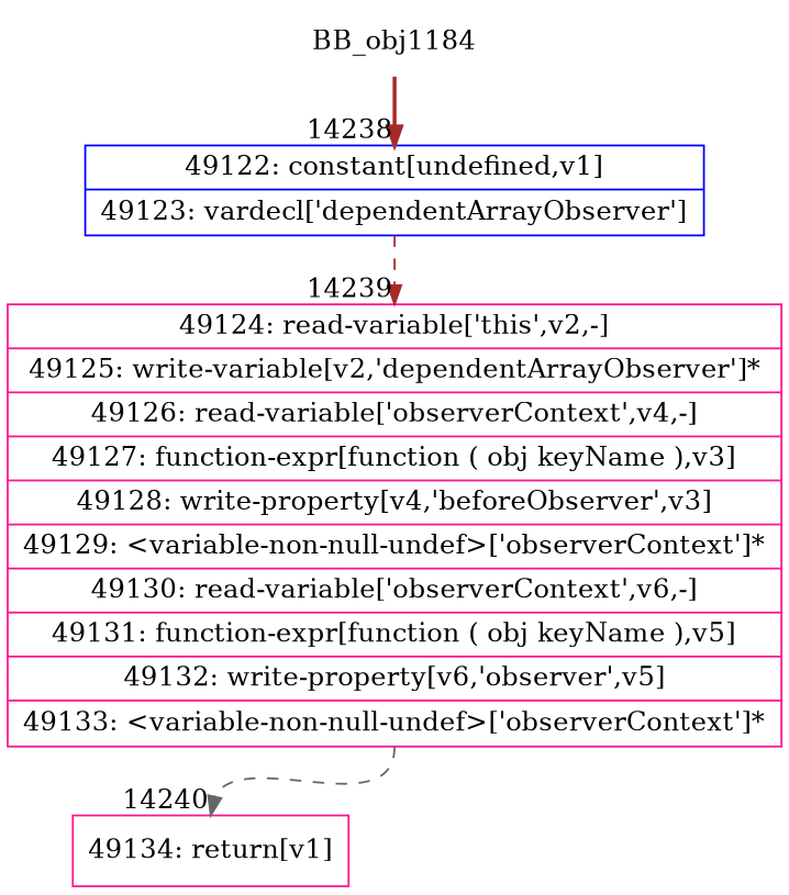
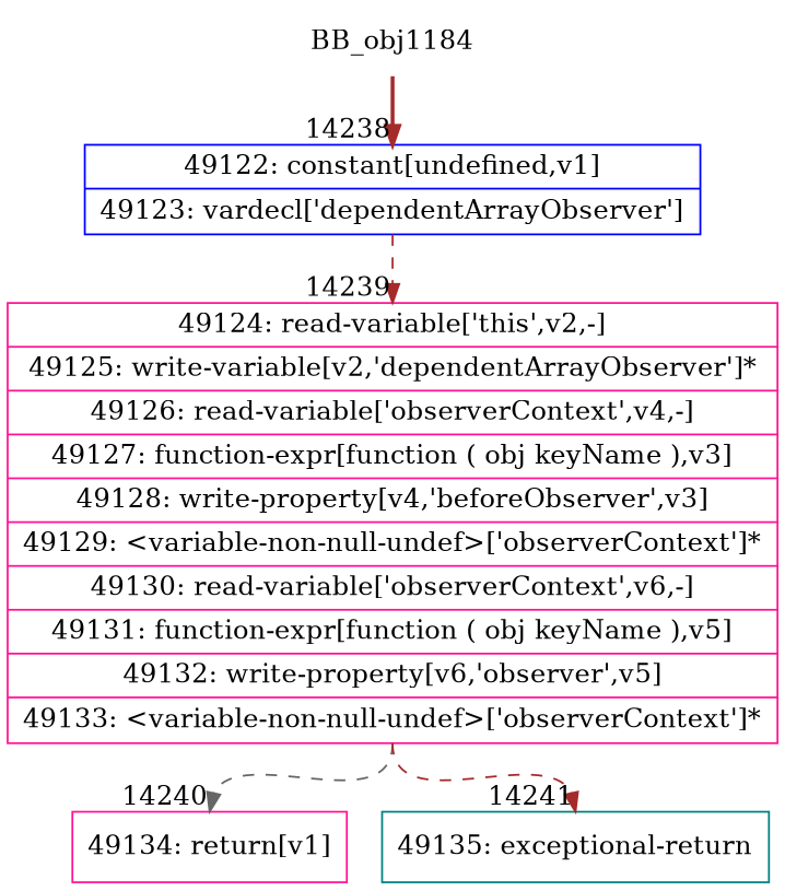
  digraph {
    rankdir=TD
    node [color=deeppink shape=record]
    edge [color=brown headport=n style=dashed tailport=s]
    n1 [label=BB_obj1184 shape=none]
    n2 [color=blue label="{49122: constant[undefined,v1]|49123: vardecl['dependentArrayObserver']}"]
    n3 [label="{49124: read-variable['this',v2,-]|49125: write-variable[v2,'dependentArrayObserver']*|49126: read-variable['observerContext',v4,-]|49127: function-expr[function ( obj keyName ),v3]|49128: write-property[v4,'beforeObserver',v3]|49129: \<variable-non-null-undef\>['observerContext']*|49130: read-variable['observerContext',v6,-]|49131: function-expr[function ( obj keyName ),v5]|49132: write-property[v6,'observer',v5]|49133: \<variable-non-null-undef\>['observerContext']*}"]
    n4 [label="{49134: return[v1]}"]
+   n5 [color=teal label="{49135: exceptional-return}"]
    n1 -> n2 [headlabel="    14238" style=bold]
    n2 -> n3 [headlabel="      14239"]
    n3 -> n4 [color=gray40 headlabel="      14240"]
+   n3 -> n5 [headlabel="      14241"]
  }
